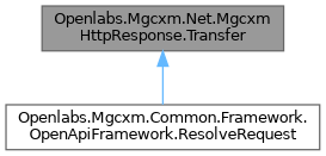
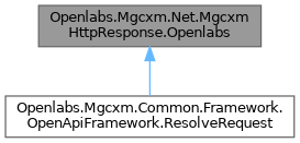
  digraph {
    rankdir=TB
    node [fontname=Helvetica fontsize=10 shape=box style=filled]
-   n1 [color=gray40 fillcolor=grey60 fontcolor=black height=0.2 label="Openlabs.Mgcxm.Net.Mgcxm\lHttpResponse.Transfer" width=0.4]
+   n1 [color=gray40 fillcolor=grey60 fontcolor=black height=0.2 label="Openlabs.Mgcxm.Net.Mgcxm\lHttpResponse.Openlabs" width=0.4]
    n2 [color=grey40 fillcolor=white height=0.2 label="Openlabs.Mgcxm.Common.Framework.\lOpenApiFramework.ResolveRequest" width=0.4]
    n1 -> n2 [color=steelblue1 dir=back fontname=Helvetica fontsize=10 labelfontname=Helvetica labelfontsize=10 style=solid]
  }
